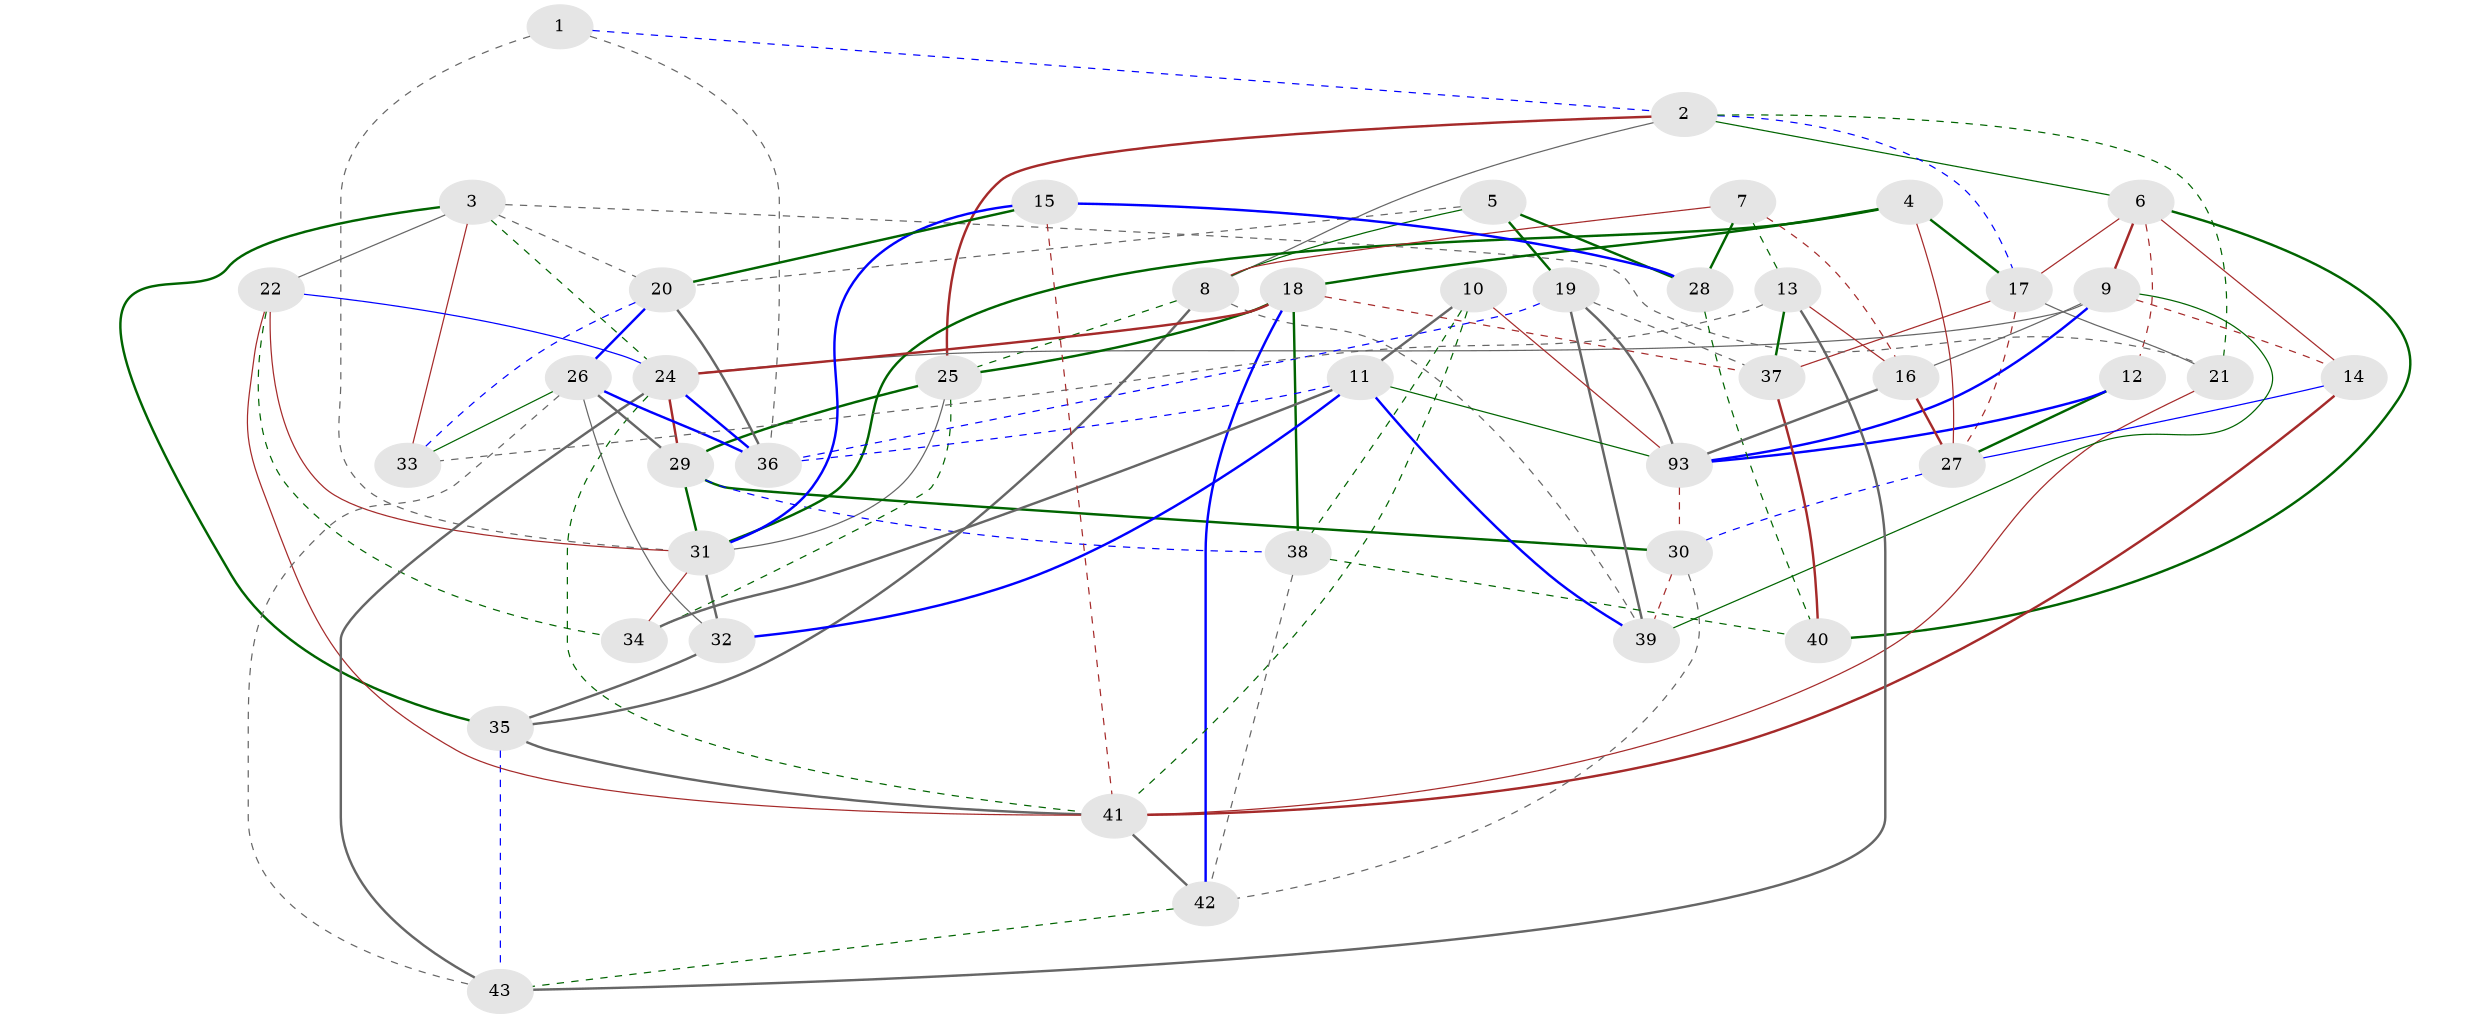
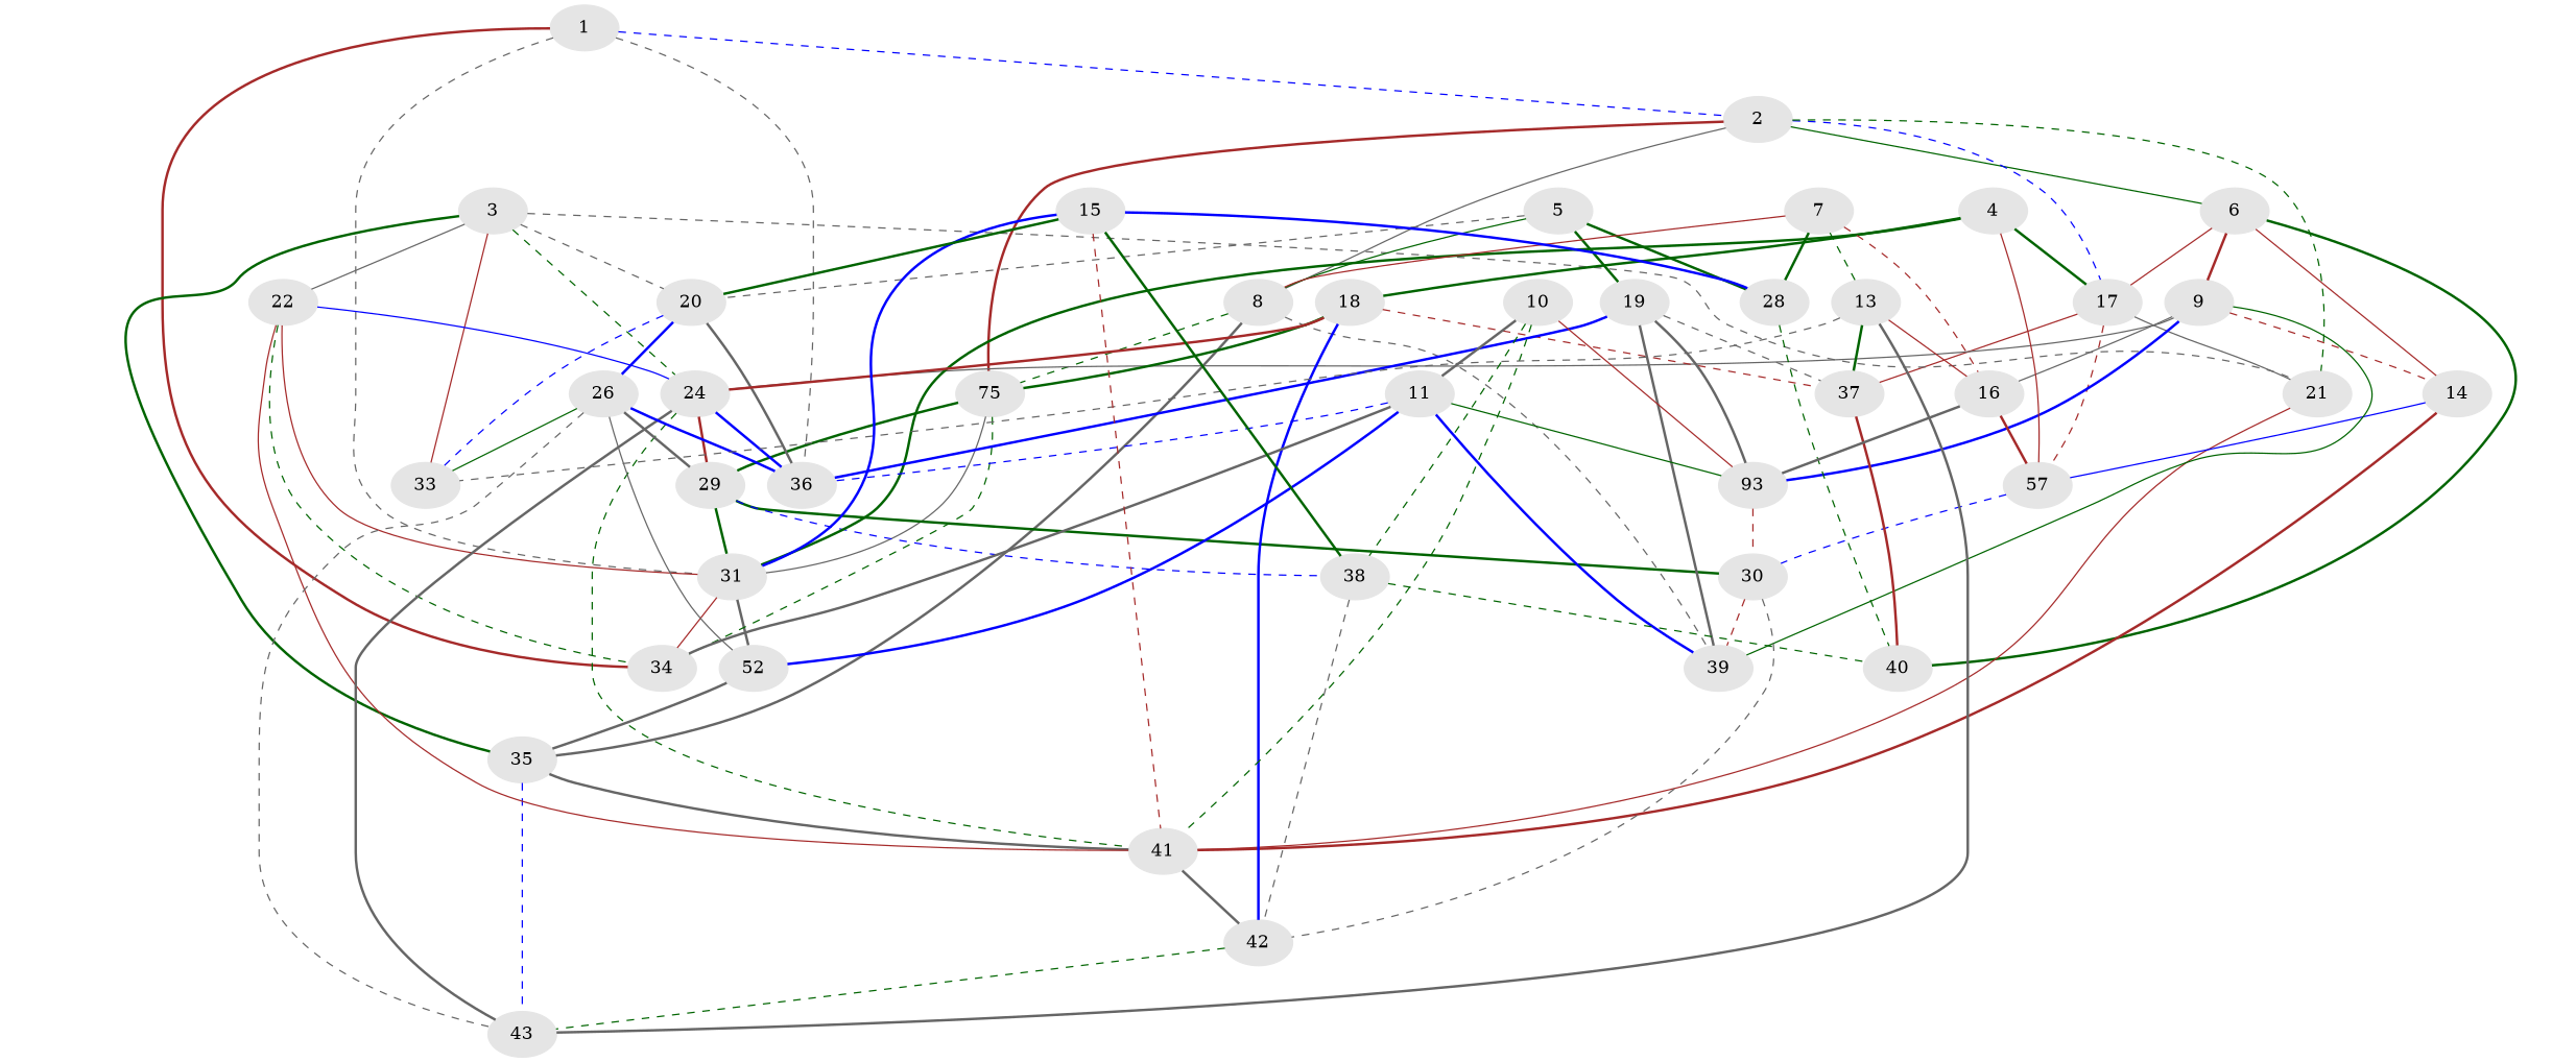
  graph {
    node [color=gray90 style=filled]
    edge [color=darkgreen style=bold weight=1.0]
    1
    2
    31
    34
    36
    6
    8
    17
    21
-   25
-   32
-   12
+   25 [label=75]
+   32 [label=52]
    14
    40
    9
    35
    39
-   27
+   27 [label=57]
    37
    41
    29
    3
    20
    22
    24
    33
    26
    43
    4
    18
    42
    30
    5
    19
    28
    n36 [label=93]
    10
    11
    38
    7
    13
    16
    15
    1 -- 2 [color=blue style=dashed]
    1 -- 31 [color=gray40 style=dashed]
+   1 -- 34 [color=brown]
    1 -- 36 [color=gray40 style=dashed]
    2 -- 6 [style=solid]
    2 -- 8 [color=gray40 style=solid]
    2 -- 17 [color=blue style=dashed]
    2 -- 21 [style=dashed]
    2 -- 25 [color=brown]
    31 -- 34 [color=brown style=solid]
    31 -- 32 [color=gray40]
    6 -- 17 [color=brown style=solid]
-   6 -- 12 [color=brown style=dashed]
    6 -- 14 [color=brown style=solid]
    6 -- 40
    6 -- 9 [color=brown]
    8 -- 25 [style=dashed]
    8 -- 35 [color=gray40]
    8 -- 39 [color=gray40 style=dashed]
    17 -- 21 [color=gray40 style=solid]
    17 -- 27 [color=brown style=dashed]
    17 -- 37 [color=brown style=solid]
    21 -- 41 [color=brown style=solid]
    25 -- 31 [color=gray40 style=solid]
    25 -- 34 [style=dashed]
    25 -- 29
    32 -- 35 [color=gray40]
-   12 -- 27
-   12 -- n36 [color=blue weight=2.0]
    14 -- 27 [color=blue style=solid]
    14 -- 41 [color=brown]
    9 -- 14 [color=brown style=dashed]
    9 -- 39 [style=solid weight=2.0]
    9 -- 24 [color=gray40 style=solid]
    9 -- n36 [color=blue]
    9 -- 16 [color=gray40 style=solid]
    35 -- 41 [color=gray40]
    35 -- 43 [color=blue style=dashed weight=2.0]
    27 -- 30 [color=blue style=dashed]
    37 -- 40 [color=brown]
    41 -- 42 [color=gray40]
    29 -- 31
    29 -- 30
    29 -- 38 [color=blue style=dashed]
    3 -- 21 [color=gray40 style=dashed]
    3 -- 35
    3 -- 20 [color=gray40 style=dashed]
    3 -- 22 [color=gray40 style=solid]
    3 -- 24 [style=dashed]
    3 -- 33 [color=brown style=solid]
    20 -- 36 [color=gray40]
    20 -- 33 [color=blue style=dashed]
    20 -- 26 [color=blue]
    22 -- 31 [color=brown style=solid]
    22 -- 34 [style=dashed weight=2.0]
    22 -- 41 [color=brown style=solid]
    22 -- 24 [color=blue style=solid]
    24 -- 36 [color=blue]
    24 -- 41 [style=dashed]
    24 -- 29 [color=brown]
    24 -- 43 [color=gray40]
    26 -- 36 [color=blue]
    26 -- 32 [color=gray40 style=solid]
    26 -- 29 [color=gray40]
    26 -- 33 [style=solid]
    26 -- 43 [color=gray40 style=dashed]
    4 -- 31
    4 -- 17
    4 -- 27 [color=brown style=solid]
    4 -- 18
    18 -- 25
    18 -- 37 [color=brown style=dashed]
    18 -- 24 [color=brown]
    18 -- 42 [color=blue weight=2.0]
    42 -- 43 [style=dashed]
    30 -- 39 [color=brown style=dashed]
    30 -- 42 [color=gray40 style=dashed]
    5 -- 8 [style=solid]
    5 -- 20 [color=gray40 style=dashed]
    5 -- 19
    5 -- 28
-   19 -- 36 [color=blue style=dashed]
+   19 -- 36 [color=blue]
    19 -- 39 [color=gray40]
    19 -- 37 [color=gray40 style=dashed]
    19 -- n36 [color=gray40 weight=2.0]
    28 -- 40 [style=dashed]
    n36 -- 30 [color=brown style=dashed weight=2.0]
    10 -- 41 [style=dashed]
    10 -- n36 [color=brown style=solid]
    10 -- 11 [color=gray40]
    10 -- 38 [style=dashed weight=2.0]
    11 -- 34 [color=gray40]
    11 -- 36 [color=blue style=dashed]
    11 -- 32 [color=blue]
    11 -- 39 [color=blue]
    11 -- n36 [style=solid]
    38 -- 40 [style=dashed]
    38 -- 42 [color=gray40 style=dashed]
    7 -- 8 [color=brown style=solid]
    7 -- 28 [weight=2.0]
    7 -- 13 [style=dashed]
    7 -- 16 [color=brown style=dashed weight=2.0]
    13 -- 37 [weight=2.0]
    13 -- 33 [color=gray40 style=dashed]
    13 -- 43 [color=gray40]
    13 -- 16 [color=brown style=solid]
    16 -- 27 [color=brown]
    16 -- n36 [color=gray40]
    15 -- 31 [color=blue]
    15 -- 41 [color=brown style=dashed]
    15 -- 20
    15 -- 28 [color=blue weight=2.0]
-   18 -- 38
+   15 -- 38
  }
